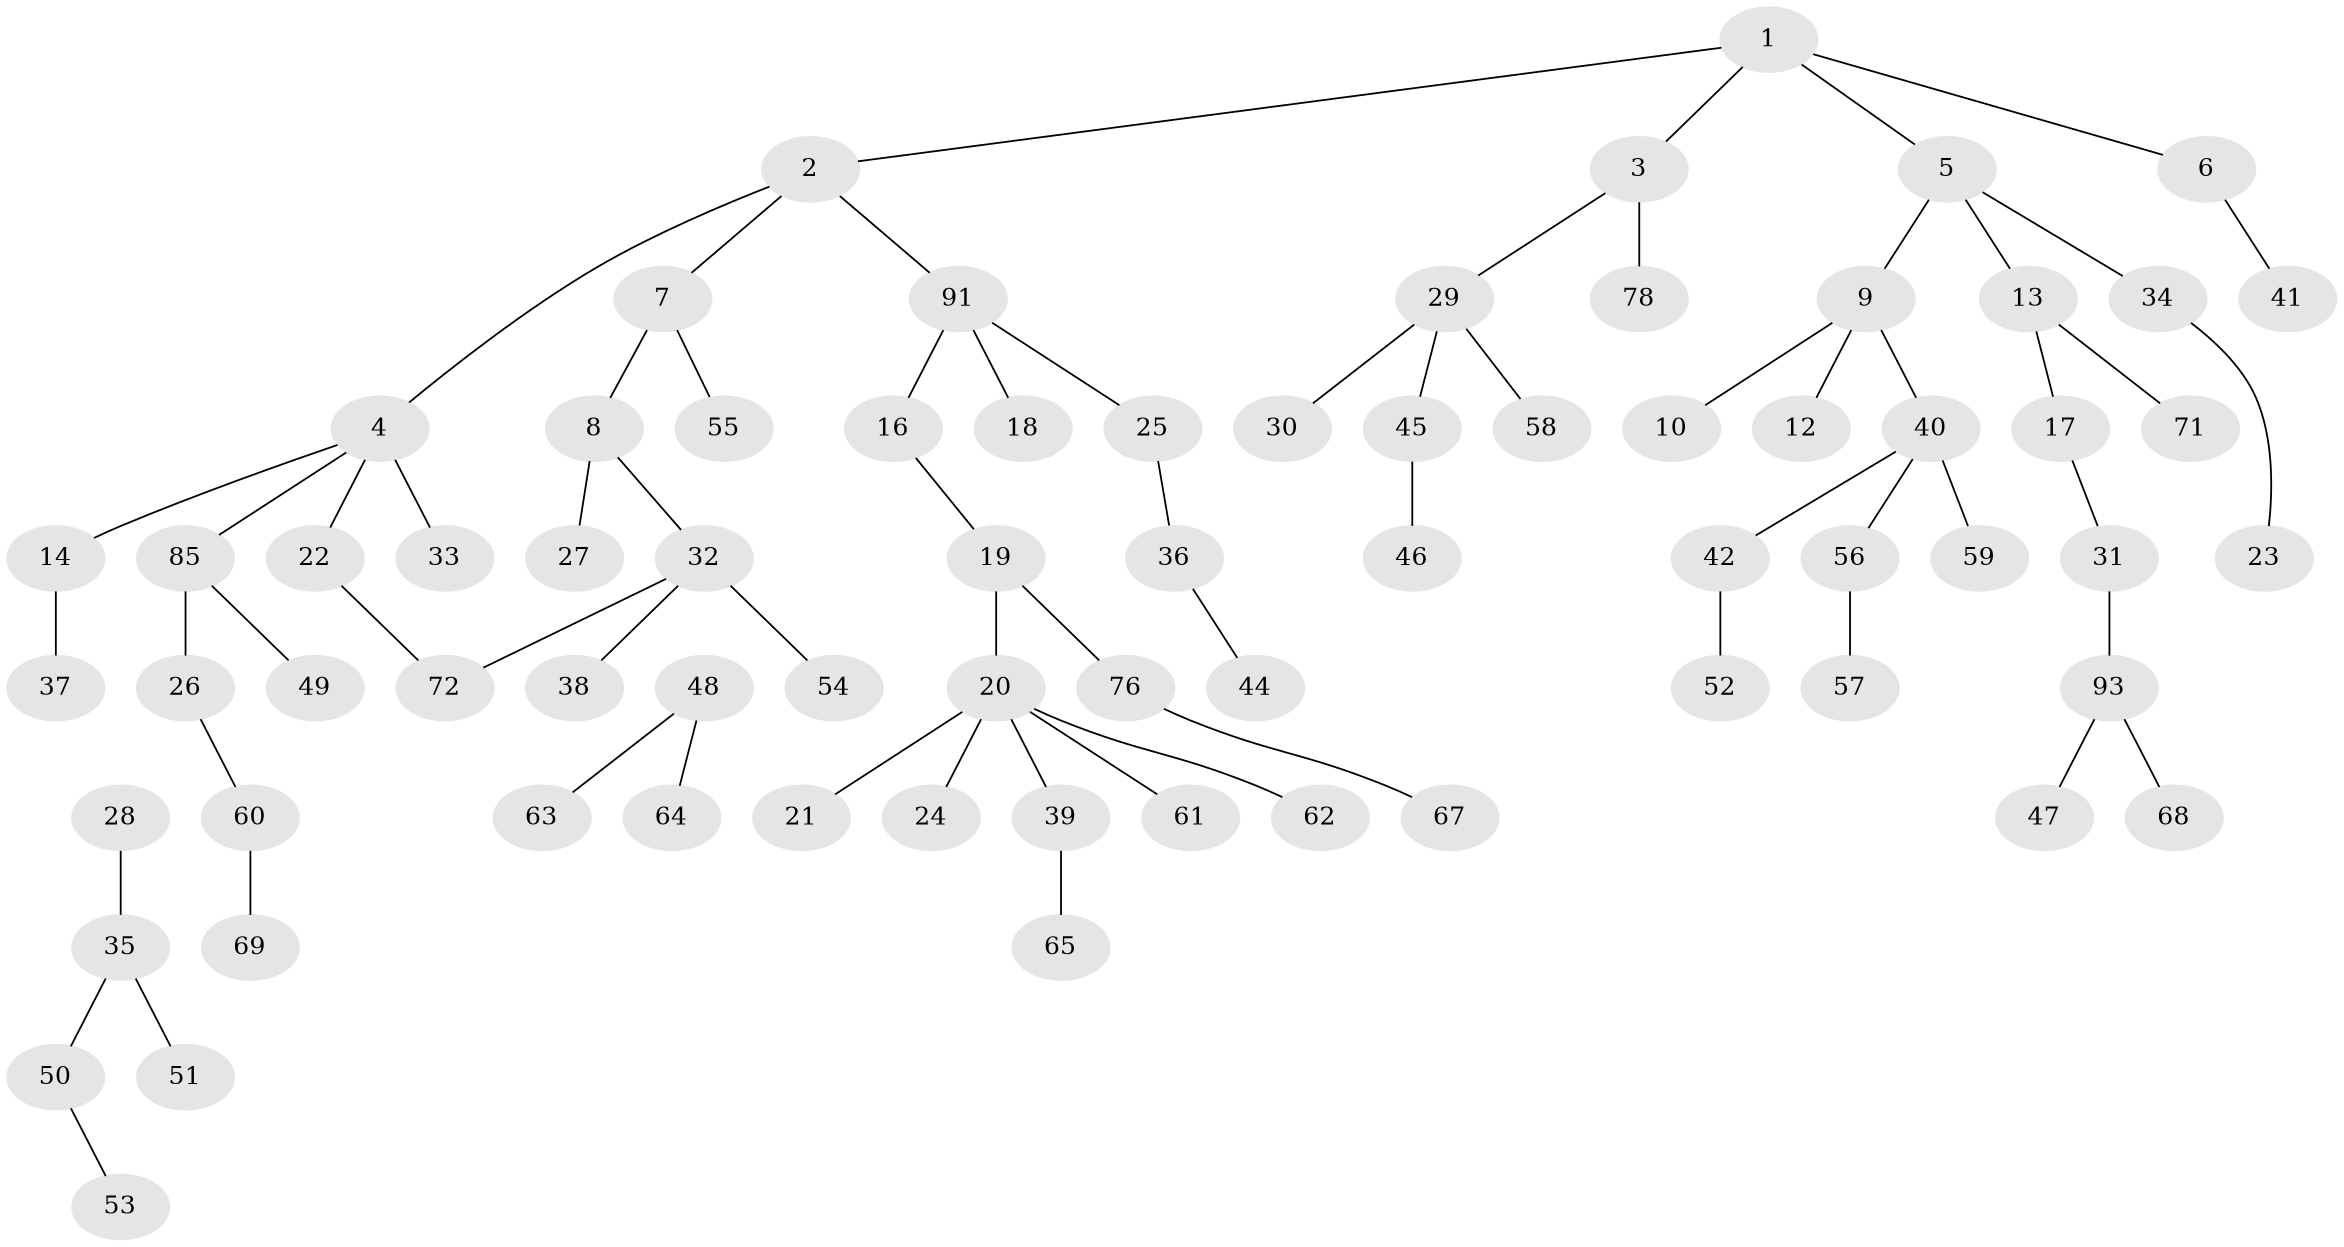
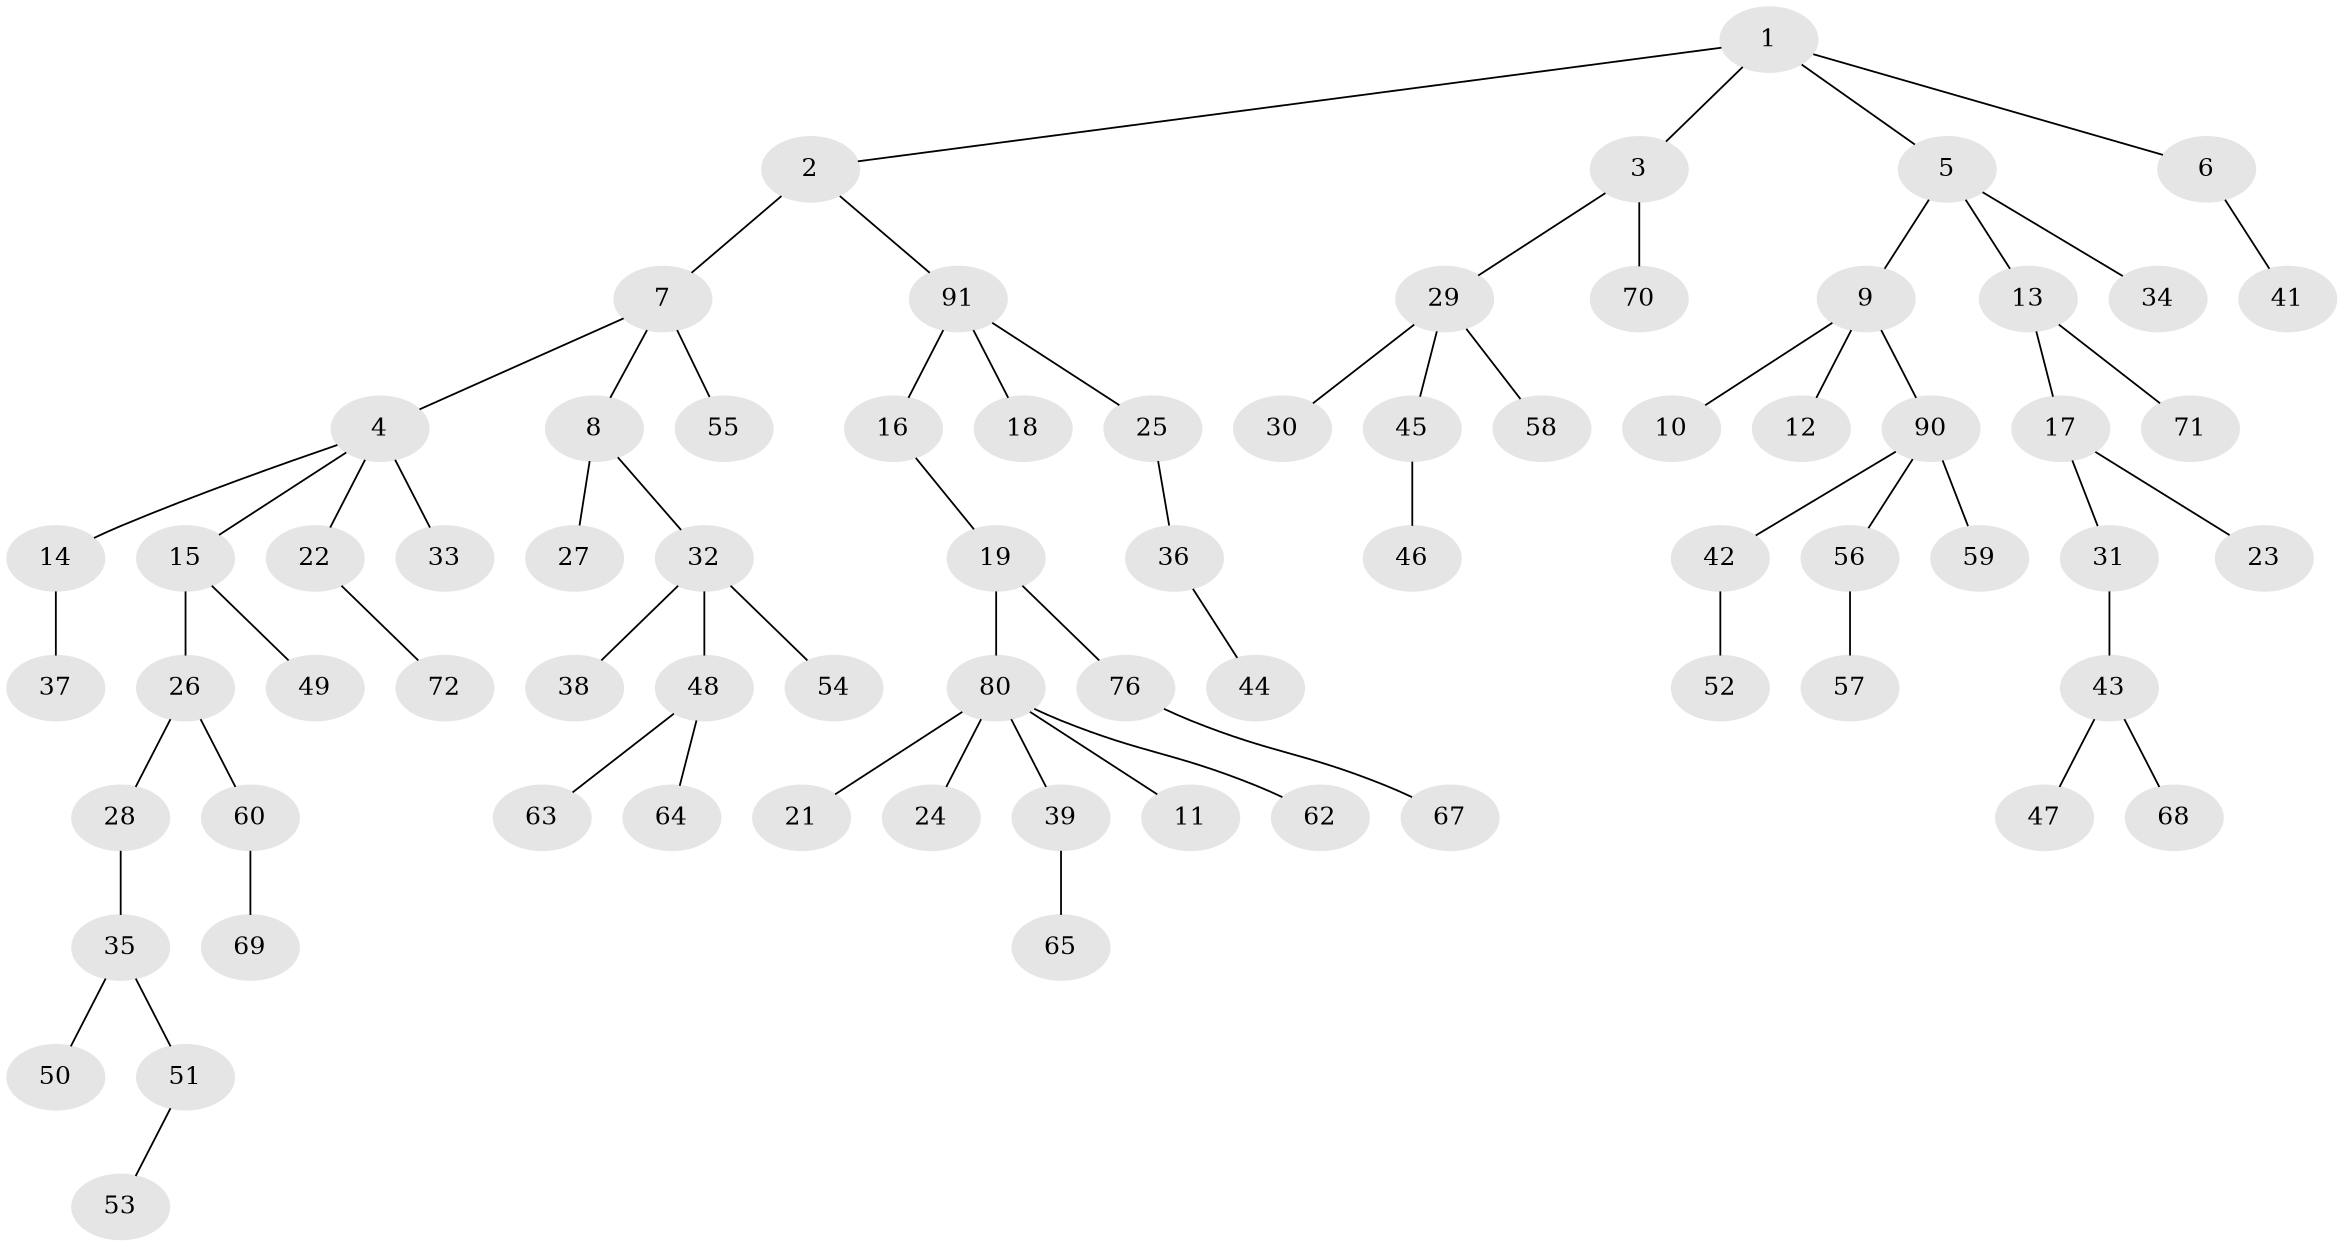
  graph {
    node [color=gray90 style=filled]
    1
    2
    3
    5
    6
    4
    7
    n8 [label=91]
    29
-   70 [label=78]
+   70
    9
    13
    34
    41
    14
-   15 [label=85]
+   15
    22
    33
    8
    55
    16
    18
    25
    30
    45
    58
    37
    26
    49
    72
    10
    12
-   40
+   40 [label=90]
    17
    71
    27
    32
    38
    48
    54
    42
    56
    59
    19
    36
    23
    31
    28
    60
-   20
+   20 [label=80]
    n51 [label=76]
-   43 [label=93]
+   43
    21
    24
    39
-   61
+   61 [label=11]
    62
    67
    65
    44
    35
    69
    50
    51
    46
    47
    68
    63
    64
    53
    52
    57
    1 -- 2
    1 -- 3
    1 -- 5
    1 -- 6
-   2 -- 4
+   7 -- 4
    2 -- 7
    2 -- n8
    3 -- 29
    3 -- 70
    5 -- 9
    5 -- 13
    5 -- 34
    6 -- 41
    4 -- 14
    4 -- 15
    4 -- 22
    4 -- 33
    7 -- 8
    7 -- 55
    n8 -- 16
    n8 -- 18
    n8 -- 25
    29 -- 30
    29 -- 45
    29 -- 58
    9 -- 10
    9 -- 12
    9 -- 40
    13 -- 17
    13 -- 71
    14 -- 37
    15 -- 26
    15 -- 49
    22 -- 72
    8 -- 27
    8 -- 32
    16 -- 19
    25 -- 36
    45 -- 46
+   26 -- 28
    26 -- 60
    40 -- 42
    40 -- 56
    40 -- 59
-   34 -- 23
+   17 -- 23
    17 -- 31
    32 -- 38
-   32 -- 72
+   32 -- 48
    32 -- 54
    48 -- 63
    48 -- 64
    42 -- 52
    56 -- 57
    19 -- 20
    19 -- n51
    36 -- 44
    31 -- 43
    28 -- 35
    60 -- 69
    20 -- 21
    20 -- 24
    20 -- 39
    20 -- 61
    20 -- 62
    n51 -- 67
    43 -- 47
    43 -- 68
    39 -- 65
    35 -- 50
    35 -- 51
-   50 -- 53
+   51 -- 53
  }
